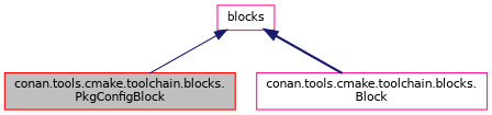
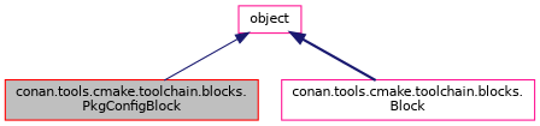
  digraph {
    node [color=deeppink fillcolor=white fontname=Helvetica fontsize=10 shape=record style=filled]
    edge [color=midnightblue dir=back fontname=Helvetica fontsize=10 labelfontname=Helvetica labelfontsize=10]
    n1 [color=red fillcolor=grey75 fontcolor=black height=0.2 label="conan.tools.cmake.toolchain.blocks.\lPkgConfigBlock" width=0.4]
    n2 [height=0.2 label="conan.tools.cmake.toolchain.blocks.\lBlock" width=0.4]
-   n3 [height=0.2 label=blocks width=0.4]
+   n3 [height=0.2 label=object width=0.4]
    n3 -> n1 [style=solid]
    n3 -> n2 [style=bold]
  }
